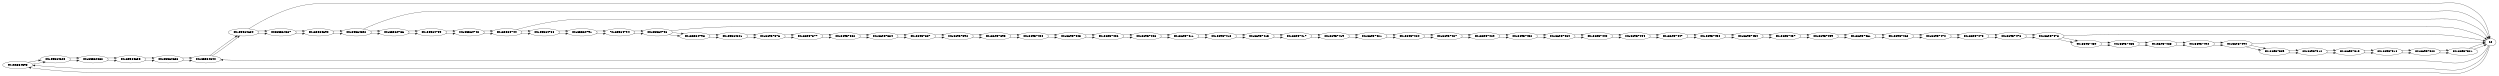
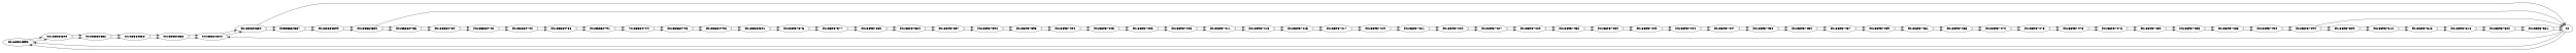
  digraph {
    rankdir=LR
    n1 [label="0x135564598"]
    n2 [label="0x135564600"]
    n3 [label="0x135564632"]
    n4 [label="0x135564635"]
    n5 [label="0x135564638"]
    n6 [label="0x135564640"]
    n7 [label="0x135564684"]
    n0
    n8 [label="0x835564687"]
    n9 [label="0x135564690"]
    n10 [label="0x135564692"]
    n11 [label="0x135564736"]
    n12 [label="0x135564739"]
    n13 [label="0x135564742"]
    n14 [label="0x135564744"]
    n15 [label="0x135564788"]
    n16 [label="0x135564791"]
    n17 [label="7x135564794"]
    n18 [label="0x135564796"]
    n19 [label="0x135564798"]
    n20 [label="0x135564801"]
    n21 [label="0x136957376"]
    n22 [label="0x136957377"]
    n23 [label="0x136957382"]
    n24 [label="0x136957384"]
    n25 [label="0x136957387"]
    n26 [label="0x136957392"]
    n27 [label="0x136957395"]
    n28 [label="0x136957400"]
    n29 [label="0x136957403"]
    n30 [label="0x136957406"]
    n31 [label="0x136957408"]
    n32 [label="0x136957411"]
    n33 [label="0x136957413"]
    n34 [label="0x136957415"]
    n35 [label="0x136957417"]
    n36 [label="0x136957419"]
    n37 [label="0x136957421"]
    n38 [label="0x136957424"]
    n39 [label="0x136957427"]
    n40 [label="0x136957429"]
    n41 [label="0x136957432"]
    n42 [label="0x136957434"]
    n43 [label="0x136957440"]
    n44 [label="0x136957444"]
    n45 [label="0x136957447"]
    n46 [label="0x136957450"]
    n47 [label="0x136957454"]
    n48 [label="0x136957457"]
    n49 [label="0x136957459"]
    n50 [label="0x136957461"]
    n51 [label="0x136957468"]
    n52 [label="0x136957470"]
    n53 [label="0x136957473"]
    n54 [label="0x136957476"]
    n55 [label="0x136957478"]
    n56 [label="0x136957480"]
    n57 [label="0x136957483"]
    n58 [label="0x136957488"]
    n59 [label="0x136957492"]
    n60 [label="0x136957494"]
    n61 [label="0x136957509"]
    n62 [label="0x136957512"]
    n63 [label="0x136957515"]
    n64 [label="0x136957518"]
    n65 [label="0x136957520"]
    n66 [label="0x136957521"]
    n1 -> n2
    n1 -> n2
    n2 -> n3
    n2 -> n3
    n3 -> n4
    n3 -> n4
    n4 -> n5
    n4 -> n5
    n5 -> n6
    n5 -> n6
    n6 -> n7
    n6 -> n7
    n7 -> n0
    n7 -> n8
    n7 -> n8
    n0 -> n1
    n0 -> n1
    n0 -> n6
    n8 -> n9
    n8 -> n9
    n9 -> n10
    n9 -> n10
    n10 -> n0
    n10 -> n11
    n10 -> n11
    n11 -> n12
    n11 -> n12
    n12 -> n13
    n12 -> n13
    n13 -> n14
    n13 -> n14
-   n14 -> n0
    n14 -> n15
    n14 -> n15
    n15 -> n16
    n15 -> n16
    n16 -> n17
    n16 -> n17
    n17 -> n18
    n17 -> n18
-   n18 -> n0
    n18 -> n19
    n18 -> n19
    n19 -> n20
    n19 -> n20
    n20 -> n21
    n20 -> n21
    n21 -> n22
    n21 -> n22
    n22 -> n23
    n22 -> n23
    n23 -> n24
    n23 -> n24
    n24 -> n25
    n24 -> n25
    n25 -> n26
    n25 -> n26
    n26 -> n27
    n26 -> n27
    n27 -> n28
    n27 -> n28
    n28 -> n29
    n28 -> n29
    n29 -> n30
    n29 -> n30
    n30 -> n31
    n30 -> n31
    n31 -> n32
    n31 -> n32
    n32 -> n33
    n32 -> n33
    n33 -> n34
    n33 -> n34
    n34 -> n35
    n34 -> n35
    n35 -> n36
    n35 -> n36
    n36 -> n37
    n36 -> n37
    n37 -> n38
    n37 -> n38
    n38 -> n39
    n38 -> n39
    n39 -> n40
    n39 -> n40
    n40 -> n41
    n40 -> n41
    n41 -> n42
    n41 -> n42
    n42 -> n43
    n42 -> n43
    n43 -> n44
    n43 -> n44
    n44 -> n45
    n44 -> n45
    n45 -> n46
    n45 -> n46
    n46 -> n47
    n46 -> n47
    n47 -> n48
    n47 -> n48
    n48 -> n49
    n48 -> n49
    n49 -> n50
    n49 -> n50
    n50 -> n51
    n50 -> n51
    n51 -> n52
    n51 -> n52
    n52 -> n53
    n52 -> n53
    n53 -> n54
    n53 -> n54
    n54 -> n55
    n54 -> n55
-   n55 -> n0
    n55 -> n56
    n55 -> n56
    n56 -> n57
    n56 -> n57
    n57 -> n58
    n57 -> n58
    n58 -> n59
    n58 -> n59
    n59 -> n60
    n59 -> n60
    n60 -> n0
    n60 -> n61
    n60 -> n61
    n61 -> n62
    n61 -> n62
    n62 -> n63
    n62 -> n63
    n63 -> n64
    n63 -> n64
    n64 -> n65
    n64 -> n65
    n65 -> n66
    n65 -> n66
    n66 -> n0
    n66 -> n0
  }
